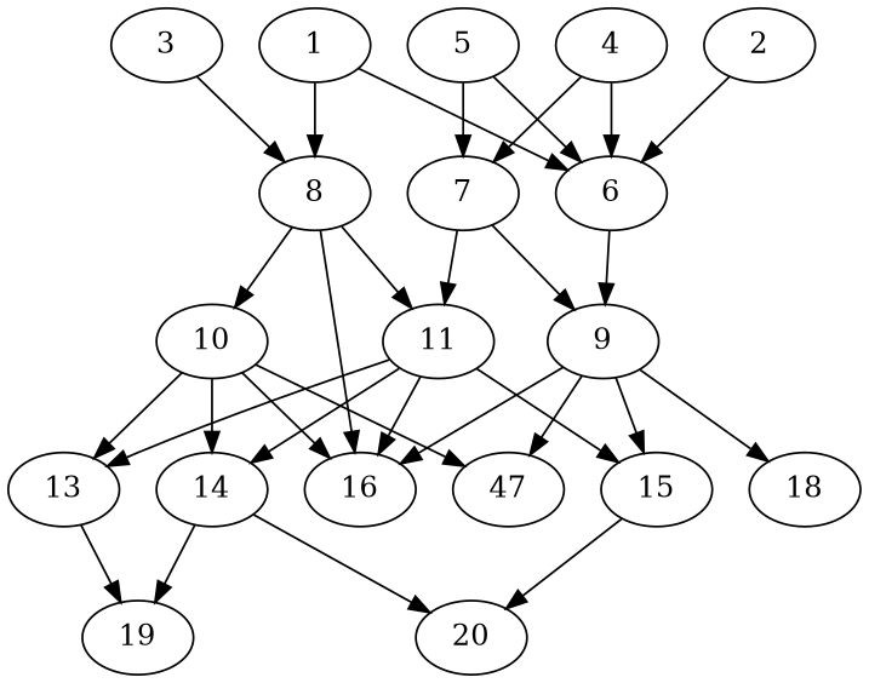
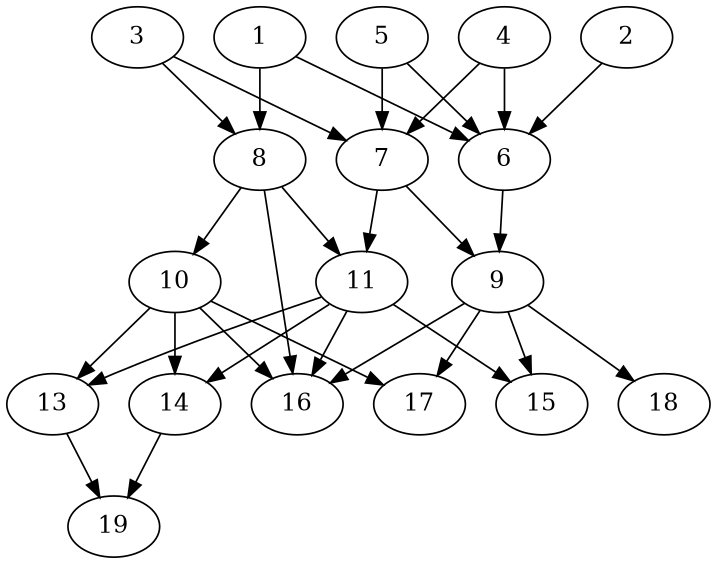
  digraph {
    node [alpha=0.12]
    1 [alpha=0.02 expect_size=14586880]
    6 [alpha=0.09 expect_size=21426176]
    8 [alpha=0.16 expect_size=9312256]
    9 [alpha=0.06 expect_size=22529024]
    11 [alpha=0.13 expect_size=46783488]
    10 [alpha=0.00 expect_size=24861696]
    16 [alpha=0.08 expect_size=6304768]
    15 [expect_size=14907392]
-   17 [expect_size=28072960 label=47]
+   17 [expect_size=28072960]
    18 [alpha=0.10 expect_size=43826176]
    13 [expect_size=23818240]
    14 [alpha=0.02 expect_size=28627968]
    2 [alpha=0.09 expect_size=24434688]
    3 [alpha=0.02 expect_size=48317440]
    7 [alpha=0.07 expect_size=9278464]
    4 [alpha=0.14 expect_size=43295744]
    5 [alpha=0.16 expect_size=20241408]
-   20 [alpha=0.14 expect_size=49399808]
    19 [expect_size=35490816]
    1 -> 6
    1 -> 8
    6 -> 9
    8 -> 11
    8 -> 10
    8 -> 16
    9 -> 16
    9 -> 15
    9 -> 17
    9 -> 18
    11 -> 16
    11 -> 15
    11 -> 13
    11 -> 14
    10 -> 16
    10 -> 17
    10 -> 13
    10 -> 14
-   15 -> 20
    13 -> 19
-   14 -> 20
    14 -> 19
    2 -> 6
    3 -> 8
+   3 -> 7
    7 -> 9
    7 -> 11
    4 -> 6
    4 -> 7
    5 -> 6
    5 -> 7
  }
